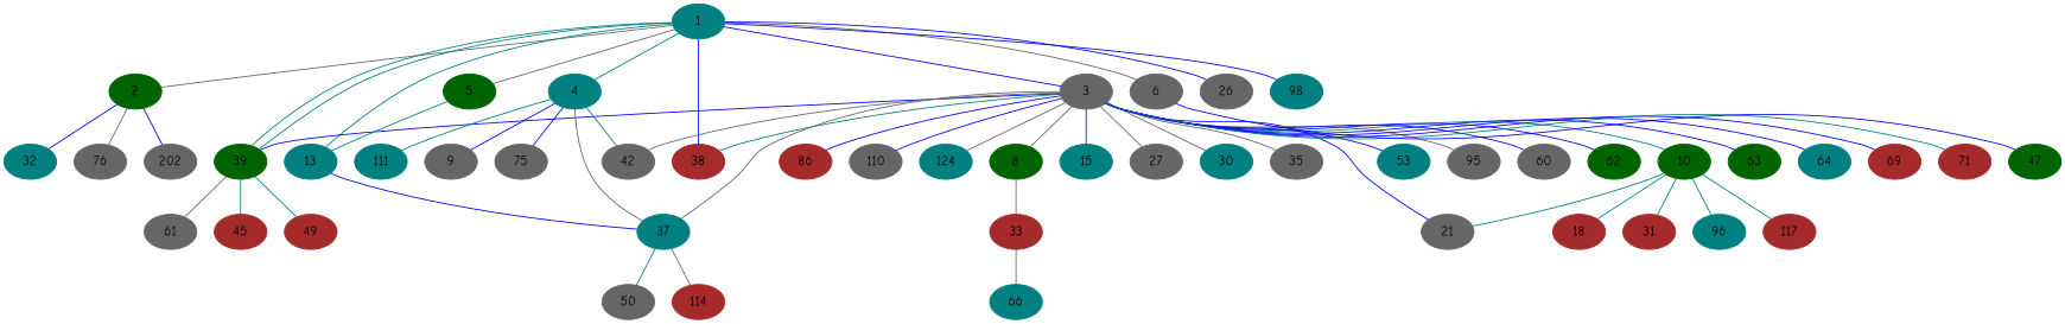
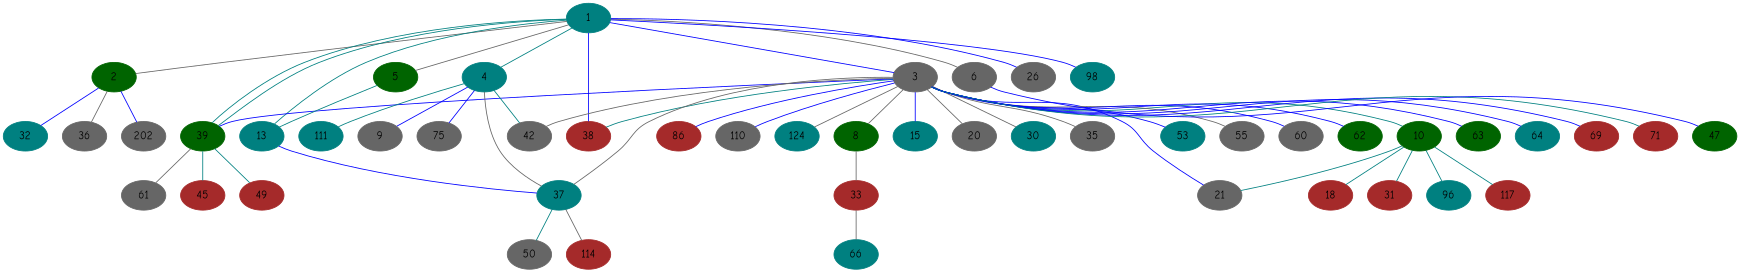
  graph {
    fontname="Comic Neue"
    node [color=gray40 fontname="Comic Neue" style=filled]
    edge [color=blue fontname="Comic Neue"]
    1 [color=teal]
    2 [color=darkgreen]
    3 [super="+16+51+65+19+12+14+7+90+104"]
    4 [color=teal super="+29"]
    5 [color=darkgreen super="+27"]
    6 [super="+74+87+36"]
    13 [color=teal super="+77+24+22"]
    26
    38 [color=brown super="+107"]
    39 [color=darkgreen super="+58+99+120+101+84+91+116+79+67"]
    98 [color=teal]
    32 [color=teal]
-   76
+   76 [label=36]
    n14 [label=202 super="+122"]
    8 [color=darkgreen super="+43"]
    10 [color=darkgreen super="+11"]
    15 [color=teal super="+46+95+108+85"]
-   20 [label=27]
+   20
    21
    30 [color=teal]
    35 [super="+112"]
    37 [color=teal super="+100+56"]
    53 [color=teal]
-   55 [label=95]
+   55
    60 [super="+78"]
    62 [color=darkgreen super="+97"]
    63 [color=darkgreen]
    64 [color=teal]
    69 [color=brown]
    71 [color=brown]
    86 [color=brown]
    110
    124 [color=teal]
    42
    9 [super="+88"]
    75
    111 [color=teal]
    47 [color=darkgreen]
    n39 [label=61]
    45 [color=brown]
    49 [color=brown]
    33 [color=brown super="+54+52"]
    18 [color=brown]
    31 [color=brown]
    96 [color=teal]
    117 [color=brown]
    50
    114 [color=brown]
    66 [color=teal]
    1 -- 2 [color=gray40]
    1 -- 3 [weight=3]
    1 -- 4 [color=teal]
    1 -- 5 [color=gray40]
    1 -- 6 [color=gray40]
    1 -- 13 [color=teal]
    1 -- 26
    1 -- 38
    1 -- 39 [color=teal]
    1 -- 39 [color=teal]
    1 -- 98
    2 -- 32
    2 -- 76 [color=gray40]
    2 -- n14
    3 -- 38 [color=teal]
    3 -- 39 [weight=2]
    3 -- 8 [color=gray40]
    3 -- 10 [color=teal]
    3 -- 15
    3 -- 20 [color=gray40]
    3 -- 21
    3 -- 30 [color=gray40]
    3 -- 35 [color=gray40 weight=3]
    3 -- 37 [color=gray40 weight=3]
    3 -- 53
    3 -- 55 [color=gray40]
    3 -- 60
    3 -- 62
    3 -- 63
    3 -- 64 [weight=2]
    3 -- 69
    3 -- 71 [color=teal]
    3 -- 86
    3 -- 110
    3 -- 124 [color=gray40]
    3 -- 42 [color=gray40]
    4 -- 37 [color=gray40 weight=2]
    4 -- 42 [color=teal]
    4 -- 9
    4 -- 75
    4 -- 111 [color=teal]
    5 -- 13 [color=teal]
    6 -- 47
    13 -- 37
    39 -- n39 [color=gray40]
    39 -- 45 [color=teal]
    39 -- 49 [color=teal]
    8 -- 33 [color=gray40]
    10 -- 21 [color=teal]
    10 -- 18 [color=teal]
    10 -- 31 [color=teal]
    10 -- 96 [color=teal]
    10 -- 117 [color=teal]
    37 -- 50 [color=teal]
    37 -- 114 [color=gray40]
    33 -- 66 [color=gray40]
  }
